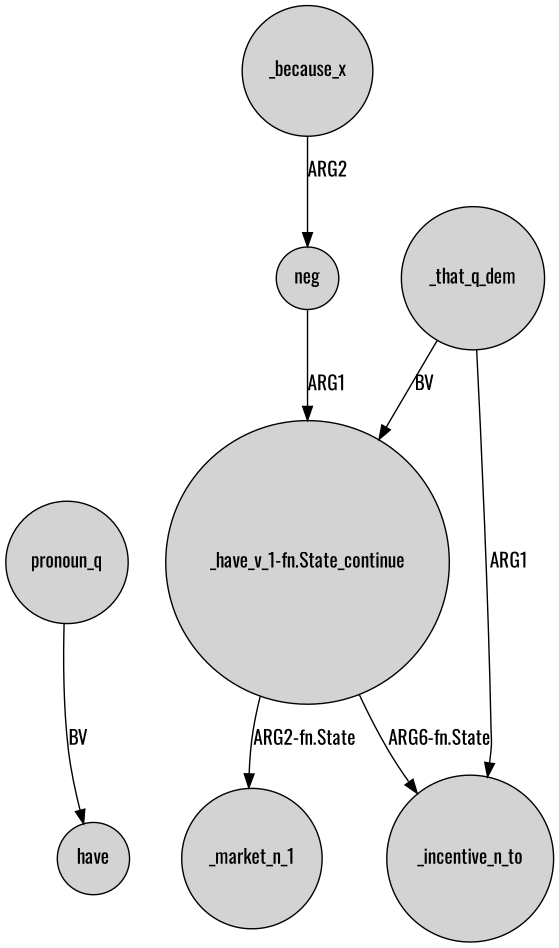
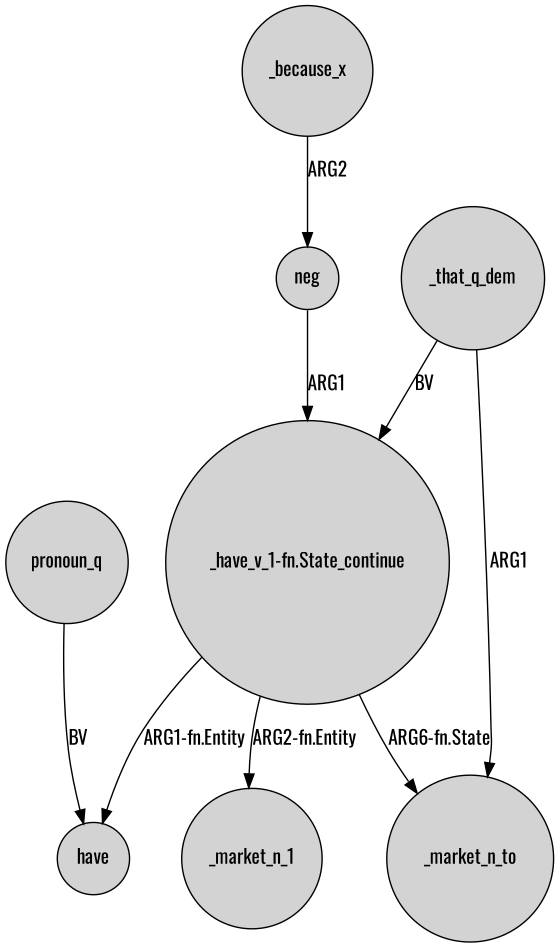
  digraph {
    fontname=Oswald
    node [fontname=Oswald shape=circle style=filled]
    edge [fontname=Oswald]
    "_have_v_1-fn.State_continue"
-   _incentive_n_to
+   _incentive_n_to [label=_market_n_to]
    _market_n_1
    n4 [label=have]
    neg
    _that_q_dem
    pronoun_q
    _because_x
    "_have_v_1-fn.State_continue" -> _incentive_n_to [label="ARG6-fn.State"]
-   "_have_v_1-fn.State_continue" -> _market_n_1 [label="ARG2-fn.State"]
+   "_have_v_1-fn.State_continue" -> _market_n_1 [label="ARG2-fn.Entity"]
+   "_have_v_1-fn.State_continue" -> n4 [label="ARG1-fn.Entity"]
    neg -> "_have_v_1-fn.State_continue" [label=ARG1]
    _that_q_dem -> "_have_v_1-fn.State_continue" [label=BV]
    _that_q_dem -> _incentive_n_to [label=ARG1]
    pronoun_q -> n4 [label=BV]
    _because_x -> neg [label=ARG2]
  }
